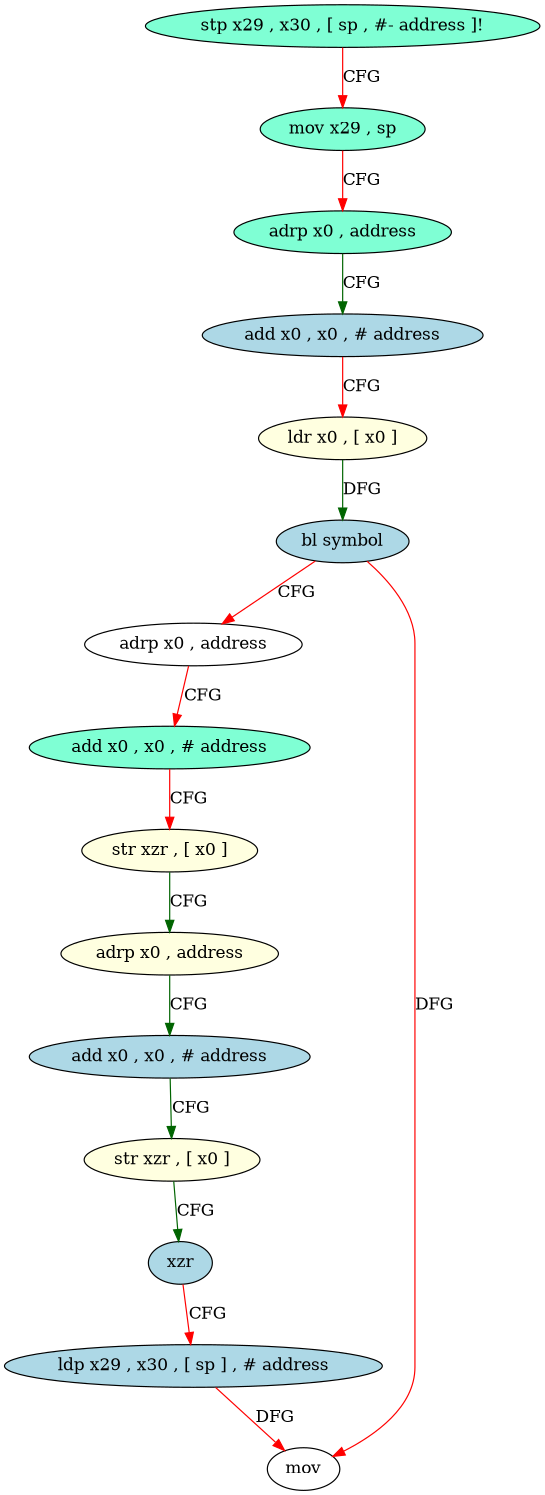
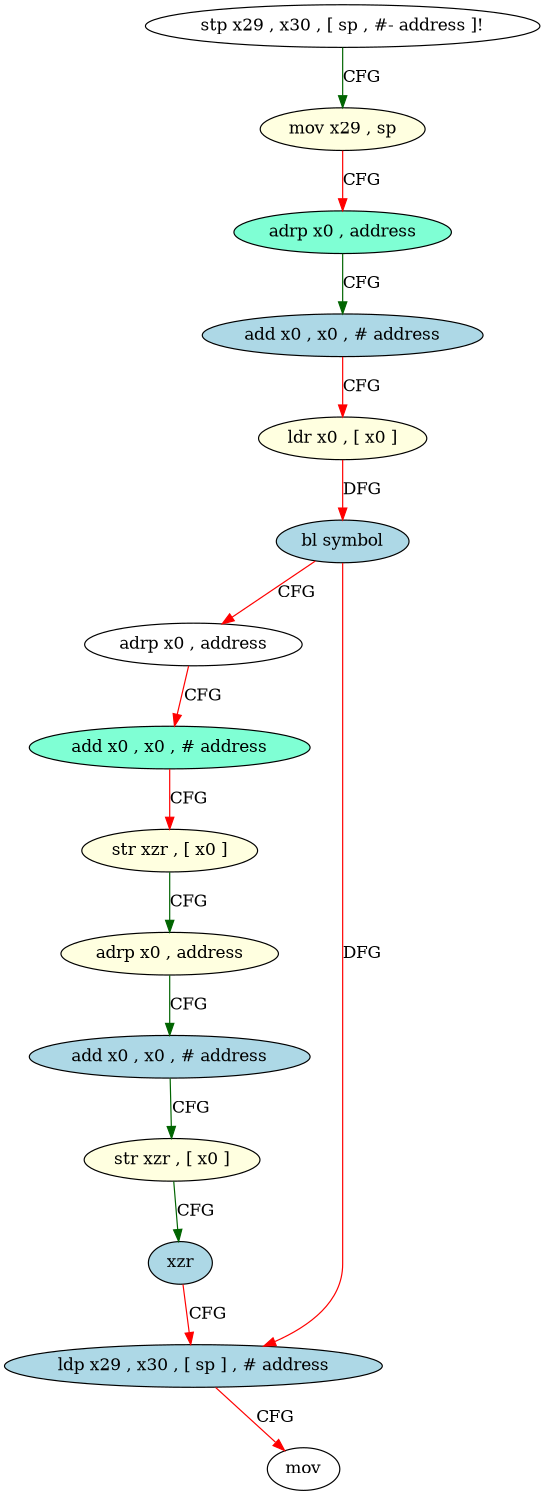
  digraph {
    node [fillcolor=lightyellow style=filled]
    edge [color=red]
-   n1 [fillcolor=aquamarine label="stp x29 , x30 , [ sp , #- address ]!"]
-   n2 [fillcolor=aquamarine label="mov x29 , sp"]
+   n1 [fillcolor=white label="stp x29 , x30 , [ sp , #- address ]!"]
+   n2 [label="mov x29 , sp"]
    n3 [fillcolor=aquamarine label="adrp x0 , address"]
    n4 [fillcolor=lightblue label="add x0 , x0 , # address"]
    n5 [label="ldr x0 , [ x0 ]"]
    n6 [fillcolor=lightblue label="bl symbol"]
    n7 [fillcolor=white label="adrp x0 , address"]
    n8 [fillcolor=white label=mov]
    n9 [fillcolor=aquamarine label="add x0 , x0 , # address"]
    n10 [label="str xzr , [ x0 ]"]
    n11 [label="adrp x0 , address"]
    n12 [fillcolor=lightblue label="add x0 , x0 , # address"]
    n13 [label="str xzr , [ x0 ]"]
    n14 [fillcolor=lightblue label=xzr]
    n15 [fillcolor=lightblue label="ldp x29 , x30 , [ sp ] , # address"]
-   n1 -> n2 [label=CFG]
+   n1 -> n2 [color=darkgreen label=CFG]
    n2 -> n3 [label=CFG]
    n3 -> n4 [color=darkgreen label=CFG]
    n4 -> n5 [label=CFG]
-   n5 -> n6 [color=darkgreen label=DFG]
+   n5 -> n6 [label=DFG]
    n6 -> n7 [label=CFG]
-   n6 -> n8 [label=DFG]
+   n6 -> n15 [label=DFG]
    n7 -> n9 [label=CFG]
    n9 -> n10 [label=CFG]
    n10 -> n11 [color=darkgreen label=CFG]
    n11 -> n12 [color=darkgreen label=CFG]
    n12 -> n13 [color=darkgreen label=CFG]
    n13 -> n14 [color=darkgreen label=CFG]
    n14 -> n15 [label=CFG]
-   n15 -> n8 [label=DFG]
+   n15 -> n8 [label=CFG]
  }
